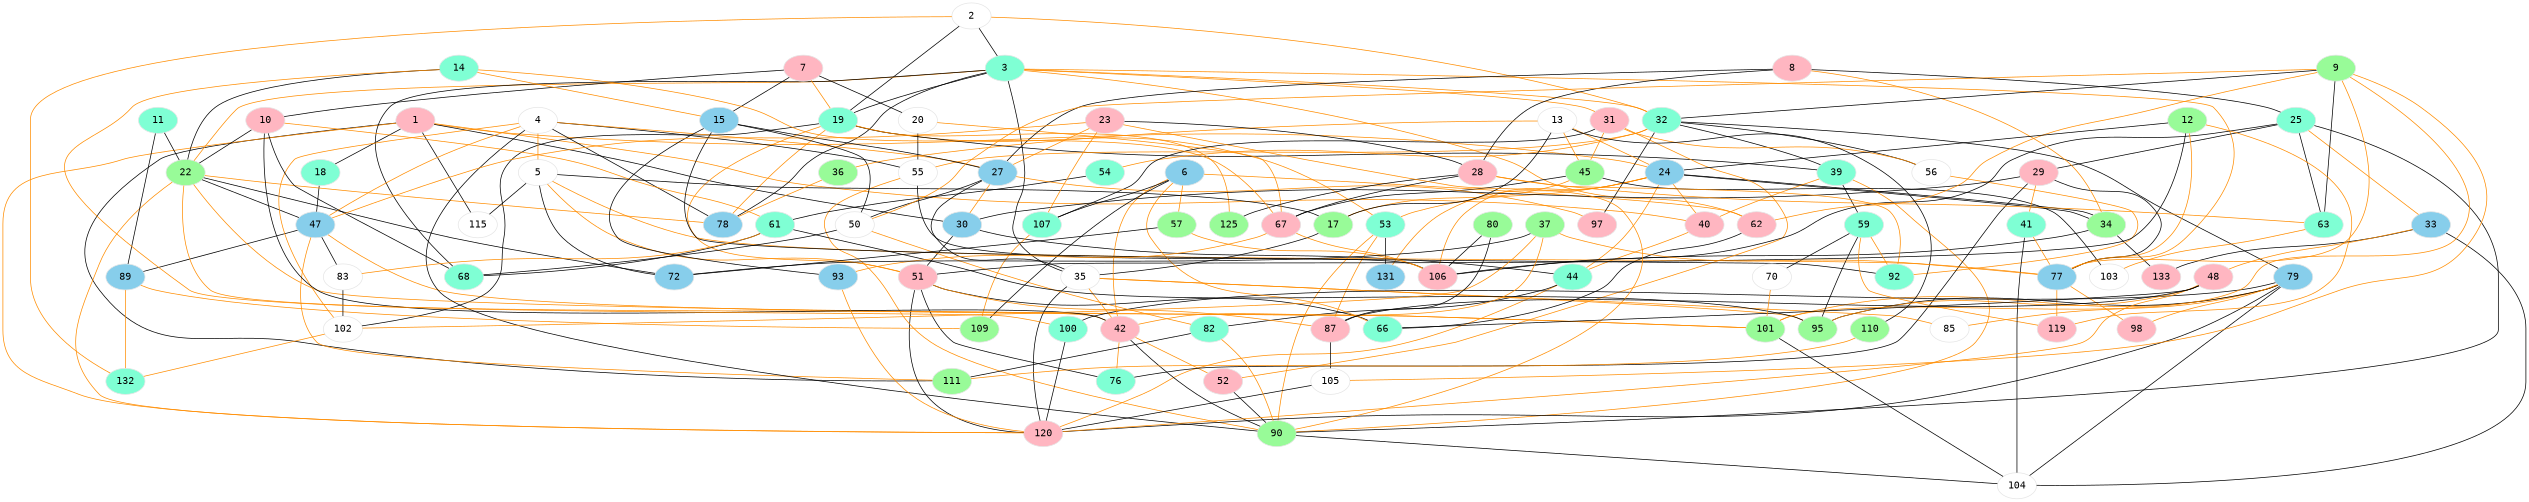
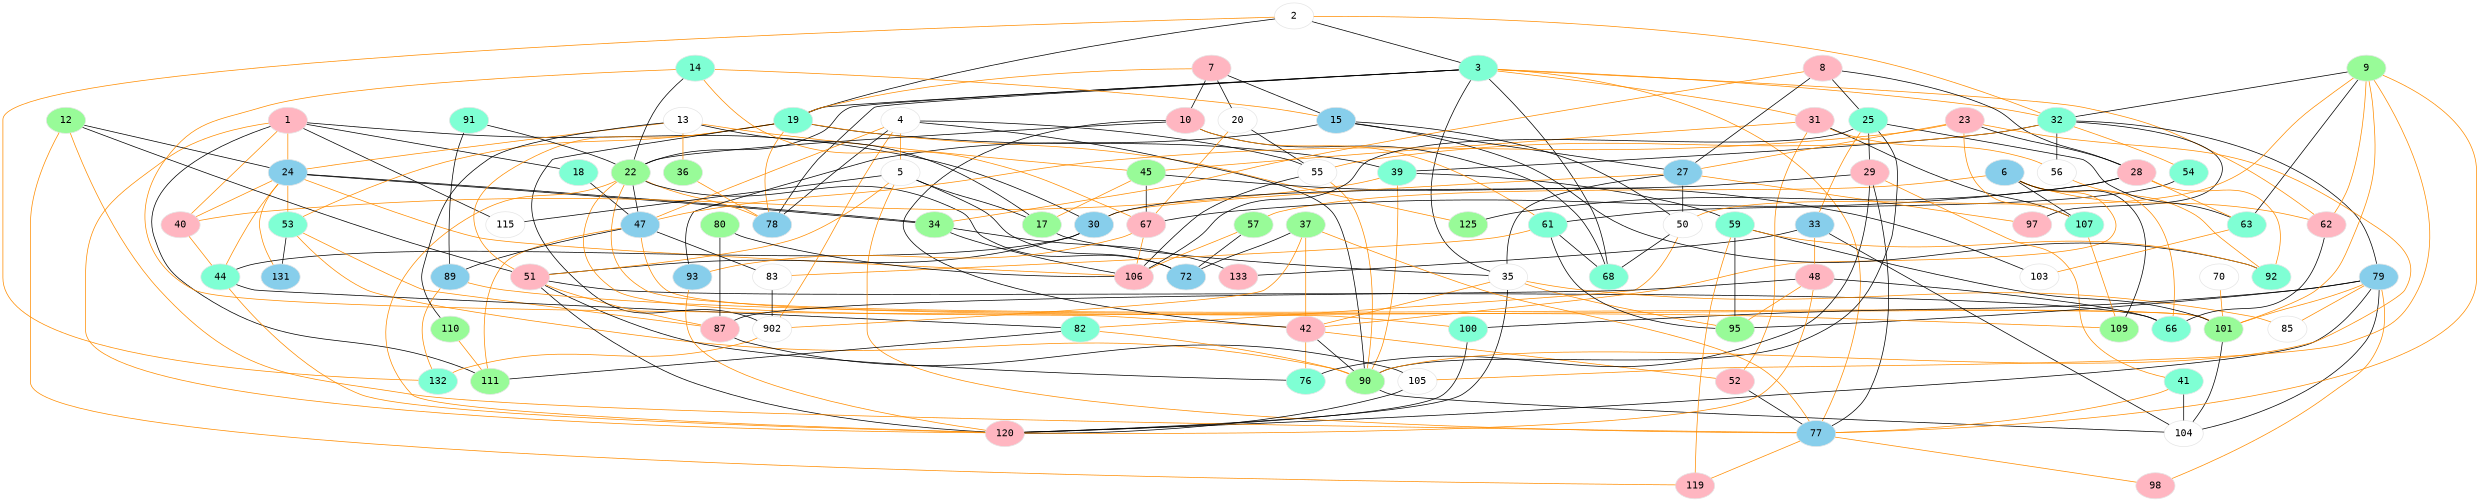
  graph {
    fontname="DejaVu Sans Mono"
    node [color=gray90 fillcolor=aquamarine fontname="DejaVu Sans Mono" style=filled]
    edge [color=black fontname="DejaVu Sans Mono"]
    1 [fillcolor=lightpink]
    18
    24 [fillcolor=skyblue super="+75"]
    30 [fillcolor=skyblue super="+128"]
    40 [fillcolor=lightpink]
    111 [fillcolor=palegreen super="+122"]
    115 [fillcolor=white]
    120 [fillcolor=lightpink super="+126"]
    47 [fillcolor=skyblue super="+113"]
    34 [fillcolor=palegreen]
    53
    44 [super="+58"]
    106 [fillcolor=lightpink]
    131 [fillcolor=skyblue]
    51 [fillcolor=lightpink super="+91"]
    2 [fillcolor=white super="+38"]
    3 [super="+65"]
    19 [super="+86"]
    32 [super="+121"]
    132
    22 [fillcolor=palegreen super="+69"]
    31 [fillcolor=lightpink super="+49"]
    35 [fillcolor=white super="+43"]
    62 [fillcolor=lightpink]
    68 [super="+116"]
    77 [fillcolor=skyblue super="+84"]
    78 [fillcolor=skyblue]
-   102 [fillcolor=white super="+130"]
+   102 [fillcolor=white super="+130" label=902]
    39
    125 [fillcolor=palegreen]
    55 [fillcolor=white]
    97 [fillcolor=lightpink]
    56 [fillcolor=white]
    54
    79 [fillcolor=skyblue super="+96"]
    72 [fillcolor=skyblue]
    42 [fillcolor=lightpink super="+108"]
    101 [fillcolor=palegreen super="+124"]
    107
    45 [fillcolor=palegreen]
    52 [fillcolor=lightpink]
    85 [fillcolor=white]
    95 [fillcolor=palegreen super="+127"]
    66
    119 [fillcolor=lightpink]
    98 [fillcolor=lightpink]
    4 [fillcolor=white super="+73"]
    5 [fillcolor=white super="+81"]
    27 [fillcolor=skyblue super="+99"]
    90 [fillcolor=palegreen super="+114"]
    17 [fillcolor=palegreen]
    50 [fillcolor=white]
    89 [fillcolor=skyblue]
    83 [fillcolor=white]
    104 [fillcolor=white super="+123"]
    76
    87 [fillcolor=lightpink super="+112"]
    6 [fillcolor=skyblue super="+26"]
    57 [fillcolor=palegreen]
    109 [fillcolor=palegreen]
    7 [fillcolor=lightpink super="+16"]
    10 [fillcolor=lightpink]
    15 [fillcolor=skyblue super="+94"]
    20 [fillcolor=white super="+21"]
    61
    92
    93 [fillcolor=skyblue]
    67 [fillcolor=lightpink]
    25 [super="+74"]
    63 [super="+64"]
    29 [fillcolor=lightpink super="+117"]
    33 [fillcolor=skyblue super="+134"]
    8 [fillcolor=lightpink]
    28 [fillcolor=lightpink super="+71"]
    133 [fillcolor=lightpink]
    9 [fillcolor=palegreen super="+118"]
    105 [fillcolor=white]
    82
    103 [fillcolor=white]
-   11
+   11 [label=91]
    12 [fillcolor=palegreen]
    13 [fillcolor=white super="+46"]
    36 [fillcolor=palegreen]
    110 [fillcolor=palegreen]
    14 [super="+88"]
    100 [super="+129"]
    59 [super="+60"]
    23 [fillcolor=lightpink]
    41
    48 [fillcolor=lightpink]
    37 [fillcolor=palegreen]
    70 [fillcolor=white]
    80 [fillcolor=palegreen]
    1 -- 18
    1 -- 24 [color=darkorange]
    1 -- 30
    1 -- 40 [color=darkorange]
    1 -- 111
    1 -- 115
    1 -- 120 [color=darkorange]
    18 -- 47
    24 -- 40 [color=darkorange]
    24 -- 34
    24 -- 34
    24 -- 53 [color=darkorange]
    24 -- 44 [color=darkorange]
    24 -- 106 [color=darkorange]
    24 -- 131 [color=darkorange]
    30 -- 44
    30 -- 51
    40 -- 44 [color=darkorange]
    47 -- 111 [color=darkorange]
    47 -- 101 [color=darkorange]
    47 -- 89
    47 -- 83
    34 -- 106
    34 -- 133
    53 -- 131
    53 -- 90 [color=darkorange]
    53 -- 87 [color=darkorange]
    44 -- 120 [color=darkorange]
    44 -- 82
    51 -- 120
    51 -- 66
    51 -- 76
    51 -- 87 [color=darkorange]
    2 -- 3
    2 -- 19
    2 -- 32 [color=darkorange]
    2 -- 132 [color=darkorange]
    3 -- 19
    3 -- 32 [color=darkorange]
-   3 -- 22 [color=darkorange]
+   3 -- 22
    3 -- 31 [color=darkorange]
    3 -- 35
    3 -- 62 [color=darkorange]
    3 -- 68
    3 -- 77 [color=darkorange]
    3 -- 78
    19 -- 53 [color=darkorange]
    19 -- 51 [color=darkorange]
    19 -- 78 [color=darkorange]
    19 -- 102
    19 -- 39
    19 -- 125 [color=darkorange]
    32 -- 39
    32 -- 55 [color=darkorange]
    32 -- 97
    32 -- 56
    32 -- 54 [color=darkorange]
    32 -- 79
    22 -- 120 [color=darkorange]
    22 -- 47
    22 -- 78 [color=darkorange]
    22 -- 72
    22 -- 42 [color=darkorange]
    22 -- 101 [color=darkorange]
    31 -- 56 [color=darkorange]
    31 -- 107
    31 -- 45 [color=darkorange]
    31 -- 52 [color=darkorange]
    35 -- 120
    35 -- 42 [color=darkorange]
    35 -- 85 [color=darkorange]
    35 -- 95 [color=darkorange]
    62 -- 66
    77 -- 119 [color=darkorange]
    77 -- 98 [color=darkorange]
    102 -- 132 [color=darkorange]
    39 -- 40 [color=darkorange]
    39 -- 90 [color=darkorange]
    39 -- 59
    55 -- 106
    55 -- 90 [color=darkorange]
    56 -- 92 [color=darkorange]
    54 -- 61
    79 -- 120
    79 -- 101 [color=darkorange]
    79 -- 85 [color=darkorange weight=2]
    79 -- 95
    79 -- 98 [color=darkorange]
    79 -- 104
    79 -- 100 [weight=2]
    42 -- 52 [color=darkorange]
    42 -- 90
    42 -- 76 [color=darkorange]
    101 -- 104
    107 -- 109 [color=darkorange]
    45 -- 17 [color=darkorange]
    45 -- 67
    45 -- 103
-   52 -- 90
+   52 -- 77
    4 -- 47 [color=darkorange]
    4 -- 78
    4 -- 102 [color=darkorange]
    4 -- 55
    4 -- 5 [color=darkorange]
-   4 -- 27 [color=darkorange]
    4 -- 90
    5 -- 115
    5 -- 51 [color=darkorange]
    5 -- 77 [color=darkorange]
    5 -- 72
    5 -- 17
    27 -- 30 [color=darkorange]
    27 -- 35
    27 -- 97 [color=darkorange]
    27 -- 50
    90 -- 104
    17 -- 35
    50 -- 68
    50 -- 82 [color=darkorange]
    89 -- 132 [color=darkorange]
    89 -- 109 [color=darkorange]
    83 -- 102 [weight=2]
    87 -- 105
    6 -- 62 [color=darkorange]
    6 -- 42 [color=darkorange weight=2]
    6 -- 107
    6 -- 66 [color=darkorange]
    6 -- 57 [color=darkorange]
    6 -- 109
    57 -- 106 [color=darkorange]
    57 -- 72
    7 -- 19 [color=darkorange]
    7 -- 10
    7 -- 15
    7 -- 20
    10 -- 22
    10 -- 68
    10 -- 42
    10 -- 61 [color=darkorange]
    15 -- 27
    15 -- 50
    15 -- 92
    15 -- 93
    20 -- 55
    20 -- 67 [color=darkorange]
    61 -- 68
    61 -- 95
    61 -- 83 [color=darkorange]
    93 -- 120 [color=darkorange]
    67 -- 106 [color=darkorange]
    67 -- 93 [color=darkorange]
    25 -- 106
    25 -- 90
    25 -- 63
    25 -- 29
    25 -- 33 [color=darkorange]
    63 -- 103 [color=darkorange]
    29 -- 30
    29 -- 77
    29 -- 76
    29 -- 41 [color=darkorange]
    33 -- 104
    33 -- 133
    33 -- 48 [color=darkorange]
    8 -- 34 [color=darkorange]
    8 -- 27
    8 -- 25
    8 -- 28
    28 -- 125
    28 -- 92 [color=darkorange]
    28 -- 67
    28 -- 63 [color=darkorange]
    9 -- 32
    9 -- 62 [color=darkorange]
    9 -- 77 [color=darkorange]
    9 -- 101 [color=darkorange]
    9 -- 50 [color=darkorange]
    9 -- 63
    9 -- 105 [color=darkorange]
    105 -- 120
    82 -- 111
    82 -- 90 [color=darkorange]
    11 -- 22
    11 -- 89
    12 -- 24
    12 -- 51
    12 -- 77 [color=darkorange]
    12 -- 119 [color=darkorange]
    13 -- 24 [color=darkorange]
    13 -- 45 [color=darkorange]
    13 -- 17
    13 -- 36 [color=darkorange]
    13 -- 110
    36 -- 78 [color=darkorange]
    110 -- 111 [color=darkorange]
    14 -- 22
    14 -- 15 [color=darkorange]
    14 -- 67 [color=darkorange]
    14 -- 100 [color=darkorange]
    100 -- 120
    59 -- 95
    59 -- 119 [color=darkorange]
    59 -- 92 [color=darkorange]
-   59 -- 70
+   59 -- 101
    23 -- 47 [color=darkorange]
    23 -- 107 [color=darkorange]
    23 -- 27 [color=darkorange]
    23 -- 90 [color=darkorange]
    23 -- 28
    41 -- 77 [color=darkorange]
    41 -- 104
    48 -- 120 [color=darkorange]
    48 -- 95 [color=darkorange]
    48 -- 66
    48 -- 87
    37 -- 77 [color=darkorange]
    37 -- 102 [color=darkorange]
    37 -- 72
    37 -- 42 [color=darkorange]
    70 -- 101 [color=darkorange]
    80 -- 106
    80 -- 87
  }
